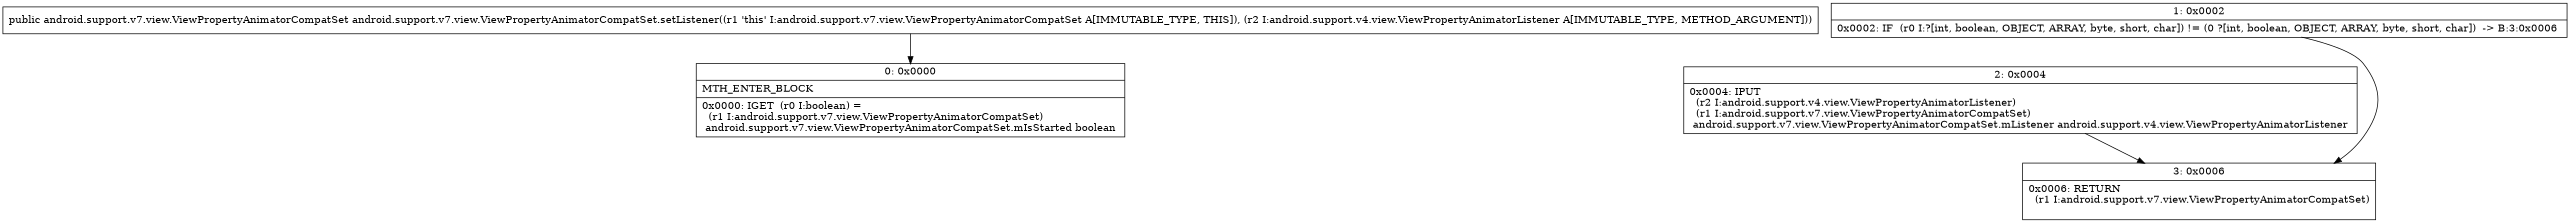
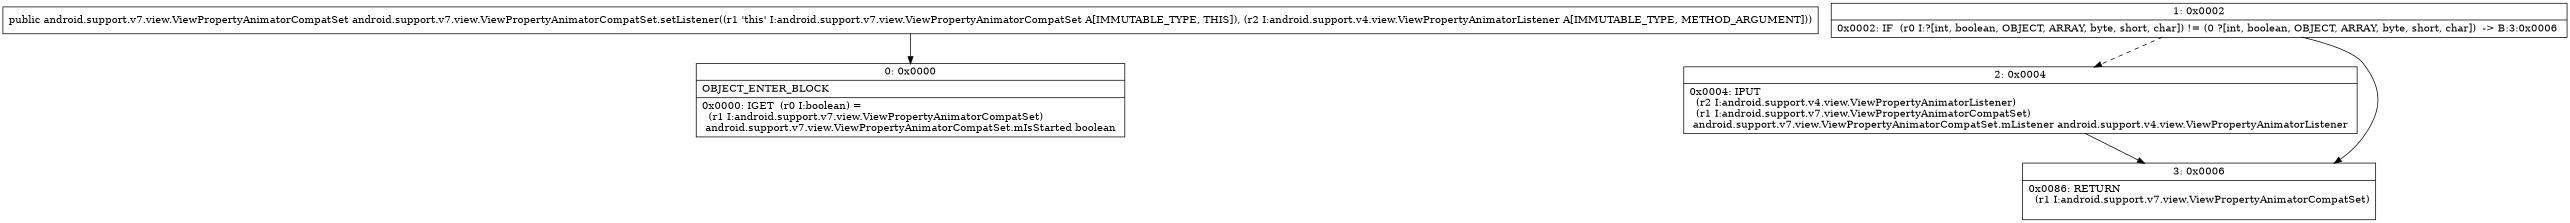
  digraph {
    node [shape=record]
-   n1 [label="{0\:\ 0x0000|MTH_ENTER_BLOCK\l|0x0000: IGET  (r0 I:boolean) = \l  (r1 I:android.support.v7.view.ViewPropertyAnimatorCompatSet)\l android.support.v7.view.ViewPropertyAnimatorCompatSet.mIsStarted boolean \l}"]
+   n1 [label="{0\:\ 0x0000|OBJECT_ENTER_BLOCK\l|0x0000: IGET  (r0 I:boolean) = \l  (r1 I:android.support.v7.view.ViewPropertyAnimatorCompatSet)\l android.support.v7.view.ViewPropertyAnimatorCompatSet.mIsStarted boolean \l}"]
    n2 [label="{1\:\ 0x0002|0x0002: IF  (r0 I:?[int, boolean, OBJECT, ARRAY, byte, short, char]) != (0 ?[int, boolean, OBJECT, ARRAY, byte, short, char])  \-\> B:3:0x0006 \l}"]
    n3 [label="{2\:\ 0x0004|0x0004: IPUT  \l  (r2 I:android.support.v4.view.ViewPropertyAnimatorListener)\l  (r1 I:android.support.v7.view.ViewPropertyAnimatorCompatSet)\l android.support.v7.view.ViewPropertyAnimatorCompatSet.mListener android.support.v4.view.ViewPropertyAnimatorListener \l}"]
-   n4 [label="{3\:\ 0x0006|0x0006: RETURN  \l  (r1 I:android.support.v7.view.ViewPropertyAnimatorCompatSet)\l \l}"]
+   n4 [label="{3\:\ 0x0006|0x0086: RETURN  \l  (r1 I:android.support.v7.view.ViewPropertyAnimatorCompatSet)\l \l}"]
    n5 [label="{public android.support.v7.view.ViewPropertyAnimatorCompatSet android.support.v7.view.ViewPropertyAnimatorCompatSet.setListener((r1 'this' I:android.support.v7.view.ViewPropertyAnimatorCompatSet A[IMMUTABLE_TYPE, THIS]), (r2 I:android.support.v4.view.ViewPropertyAnimatorListener A[IMMUTABLE_TYPE, METHOD_ARGUMENT])) }"]
+   n2 -> n3 [style=dashed]
    n2 -> n4
    n3 -> n4
    n5 -> n1
  }
